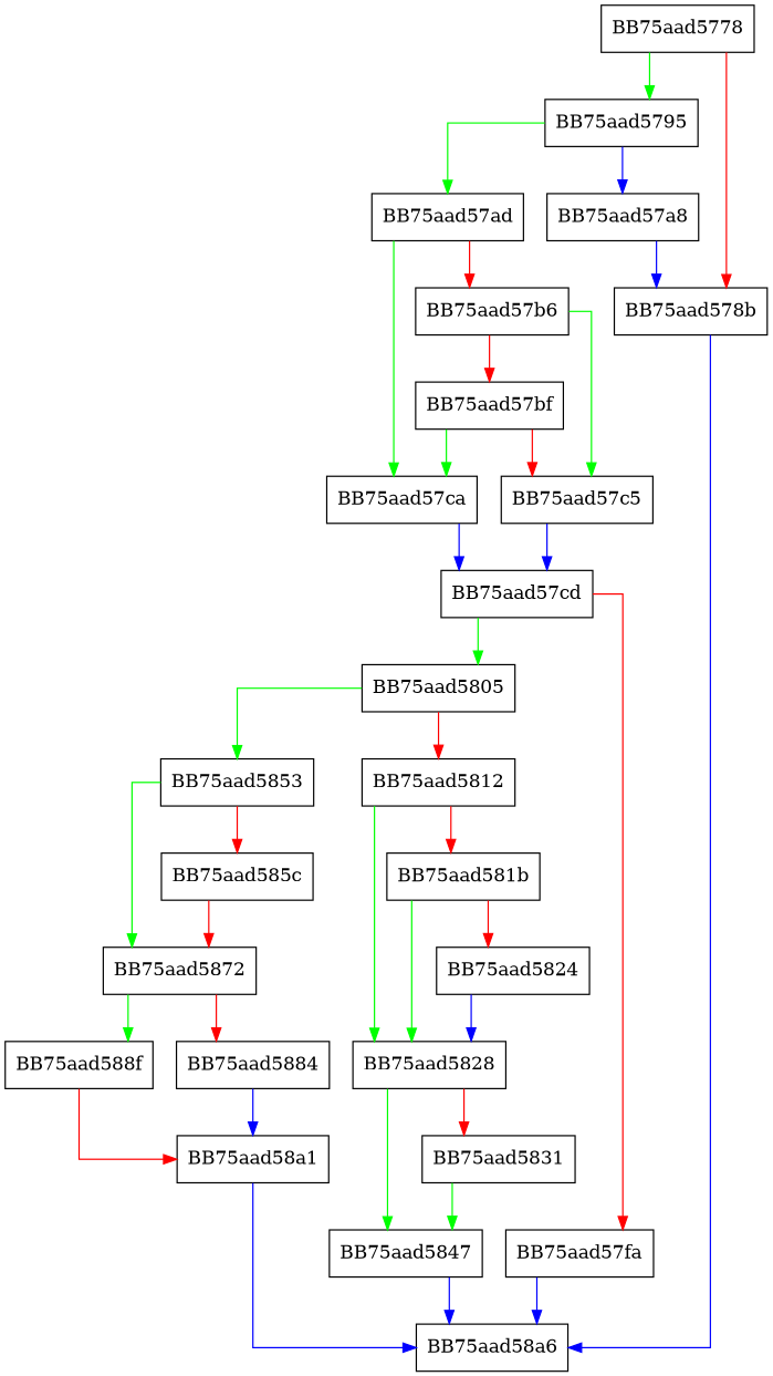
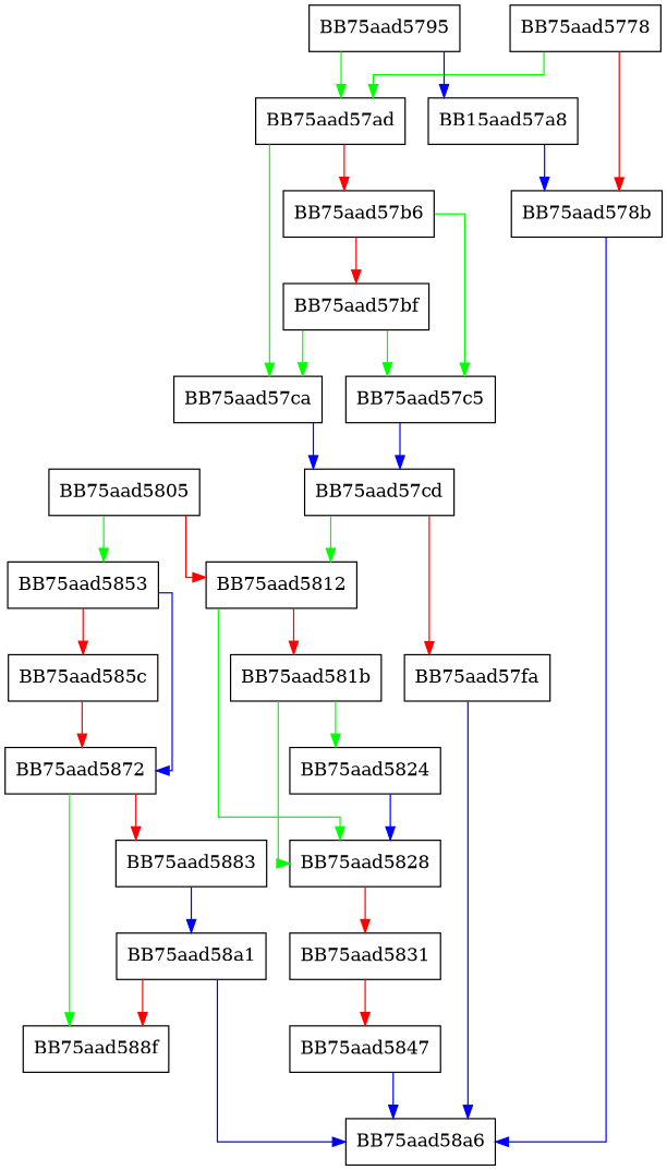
  digraph {
    splines=ortho
    node [shape=box]
    edge [color=red]
    BB75aad5778
    BB75aad5795
    BB75aad578b
    BB75aad57ad
-   BB75aad57a8
+   BB75aad57a8 [label=BB15aad57a8]
    BB75aad58a6
    BB75aad57ca
    BB75aad57b6
    BB75aad57cd
    BB75aad57c5
    BB75aad57bf
    BB75aad5805
    BB75aad57fa
    BB75aad5853
    BB75aad5812
    BB75aad5872
    BB75aad585c
    BB75aad5828
    BB75aad581b
    BB75aad588f
-   BB75aad5884
+   BB75aad5884 [label=BB75aad5883]
    BB75aad5847
    BB75aad5831
    BB75aad5824
    BB75aad58a1
-   BB75aad5778 -> BB75aad5795 [color=green]
+   BB75aad5778 -> BB75aad57ad [color=green]
    BB75aad5778 -> BB75aad578b
    BB75aad5795 -> BB75aad57ad [color=green]
    BB75aad5795 -> BB75aad57a8 [color=blue]
    BB75aad578b -> BB75aad58a6 [color=blue]
    BB75aad57ad -> BB75aad57ca [color=green]
    BB75aad57ad -> BB75aad57b6
    BB75aad57a8 -> BB75aad578b [color=blue]
    BB75aad57ca -> BB75aad57cd [color=blue]
    BB75aad57b6 -> BB75aad57c5 [color=green]
    BB75aad57b6 -> BB75aad57bf
-   BB75aad57cd -> BB75aad5805 [color=green]
+   BB75aad57cd -> BB75aad5812 [color=green]
    BB75aad57cd -> BB75aad57fa
    BB75aad57c5 -> BB75aad57cd [color=blue]
    BB75aad57bf -> BB75aad57ca [color=green]
-   BB75aad57bf -> BB75aad57c5
+   BB75aad57bf -> BB75aad57c5 [color=green]
    BB75aad5805 -> BB75aad5853 [color=green]
    BB75aad5805 -> BB75aad5812
    BB75aad57fa -> BB75aad58a6 [color=blue]
-   BB75aad5853 -> BB75aad5872 [color=green]
+   BB75aad5853 -> BB75aad5872 [color=blue]
    BB75aad5853 -> BB75aad585c
    BB75aad5812 -> BB75aad5828 [color=green]
    BB75aad5812 -> BB75aad581b
    BB75aad5872 -> BB75aad588f [color=green]
    BB75aad5872 -> BB75aad5884
    BB75aad585c -> BB75aad5872
-   BB75aad5828 -> BB75aad5847 [color=green]
    BB75aad5828 -> BB75aad5831
    BB75aad581b -> BB75aad5828 [color=green]
-   BB75aad581b -> BB75aad5824
-   BB75aad588f -> BB75aad58a1
+   BB75aad581b -> BB75aad5824 [color=green]
+   BB75aad58a1 -> BB75aad588f
    BB75aad5884 -> BB75aad58a1 [color=blue]
    BB75aad5847 -> BB75aad58a6 [color=blue]
-   BB75aad5831 -> BB75aad5847 [color=green]
+   BB75aad5831 -> BB75aad5847
    BB75aad5824 -> BB75aad5828 [color=blue]
    BB75aad58a1 -> BB75aad58a6 [color=blue]
  }
